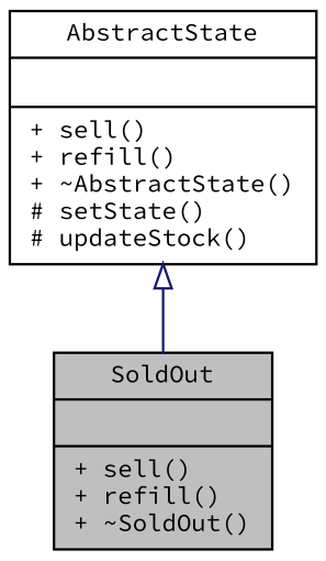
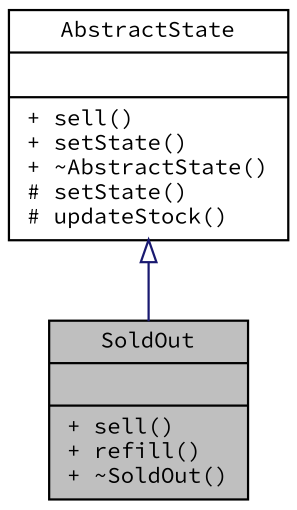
  digraph {
    fontname="Source Code Pro"
    node [color=black fontname="Source Code Pro" fontsize=10 shape=record style=filled]
    n1 [fillcolor=grey75 fontcolor=black height=0.2 label="{SoldOut\n||+ sell()\l+ refill()\l+ ~SoldOut()\l}" width=0.4]
-   n2 [fillcolor=white height=0.2 label="{AbstractState\n||+ sell()\l+ refill()\l+ ~AbstractState()\l# setState()\l# updateStock()\l}" width=0.4]
+   n2 [fillcolor=white height=0.2 label="{AbstractState\n||+ sell()\l+ setState()\l+ ~AbstractState()\l# setState()\l# updateStock()\l}" width=0.4]
    n2 -> n1 [arrowtail=onormal color=midnightblue dir=back fontname="Source Code Pro" fontsize=10 labelfontname=Helvetica labelfontsize=10 style=solid]
  }
